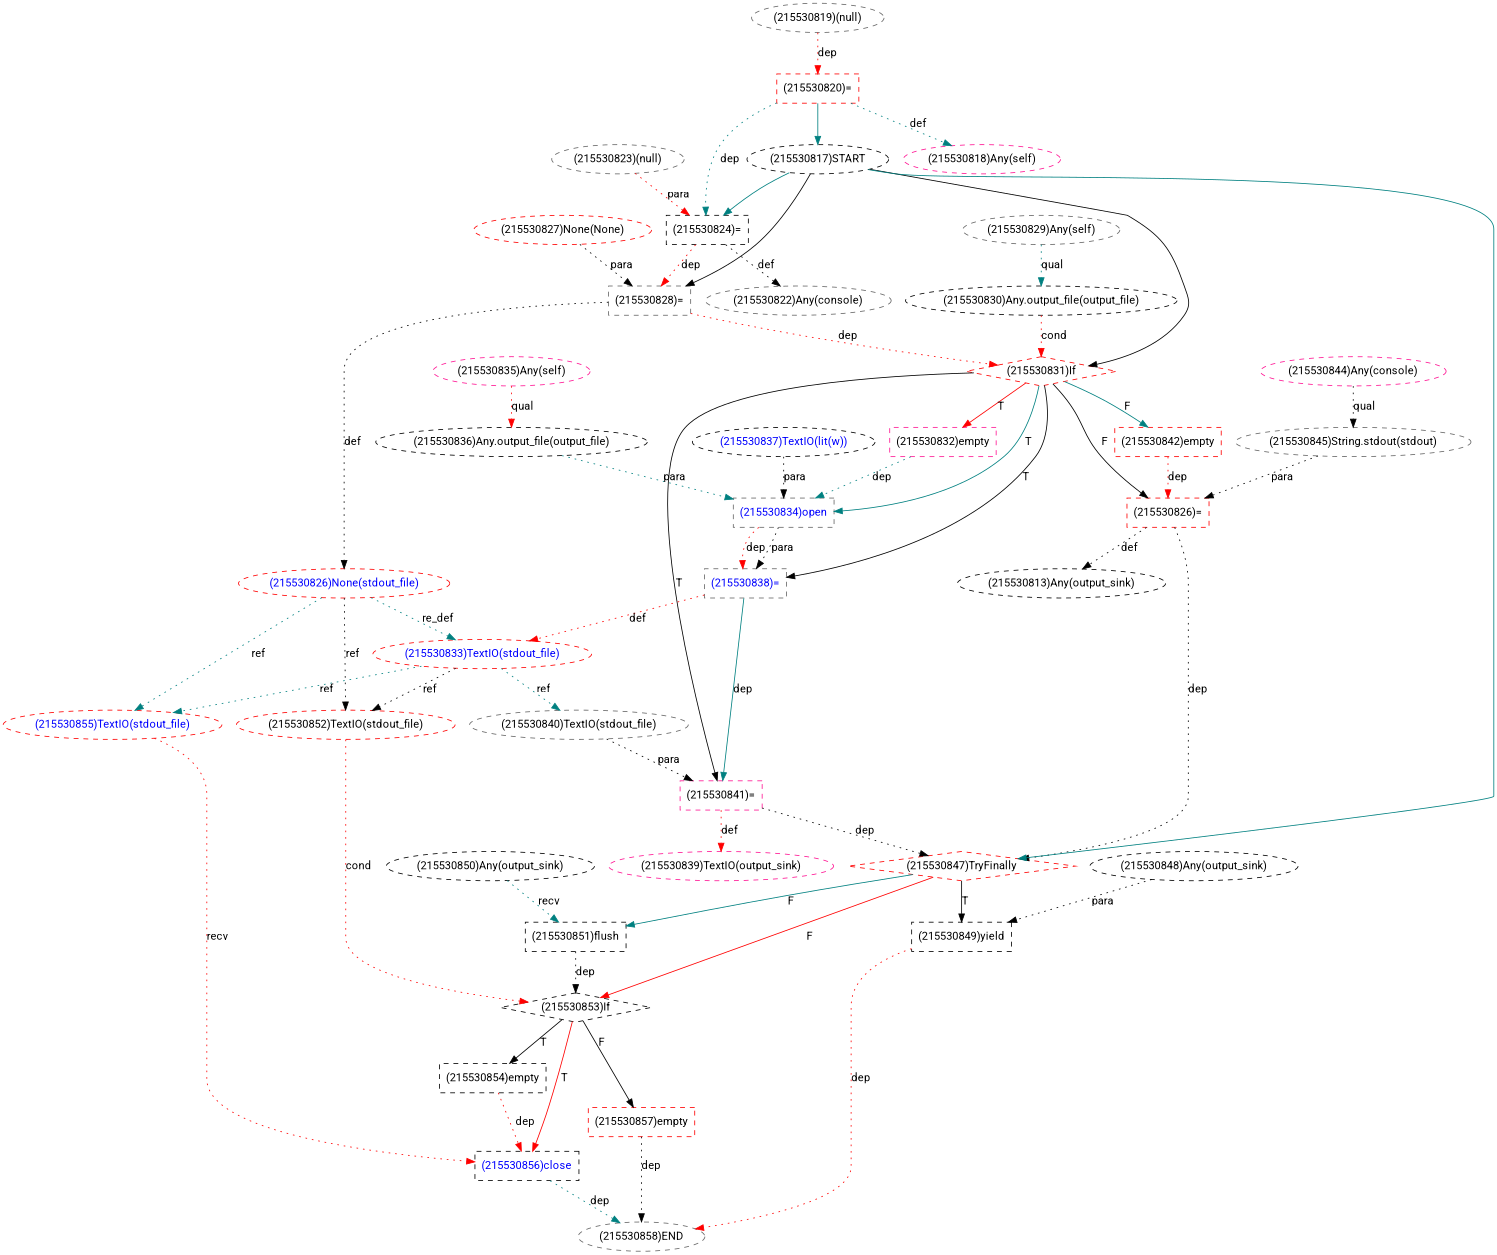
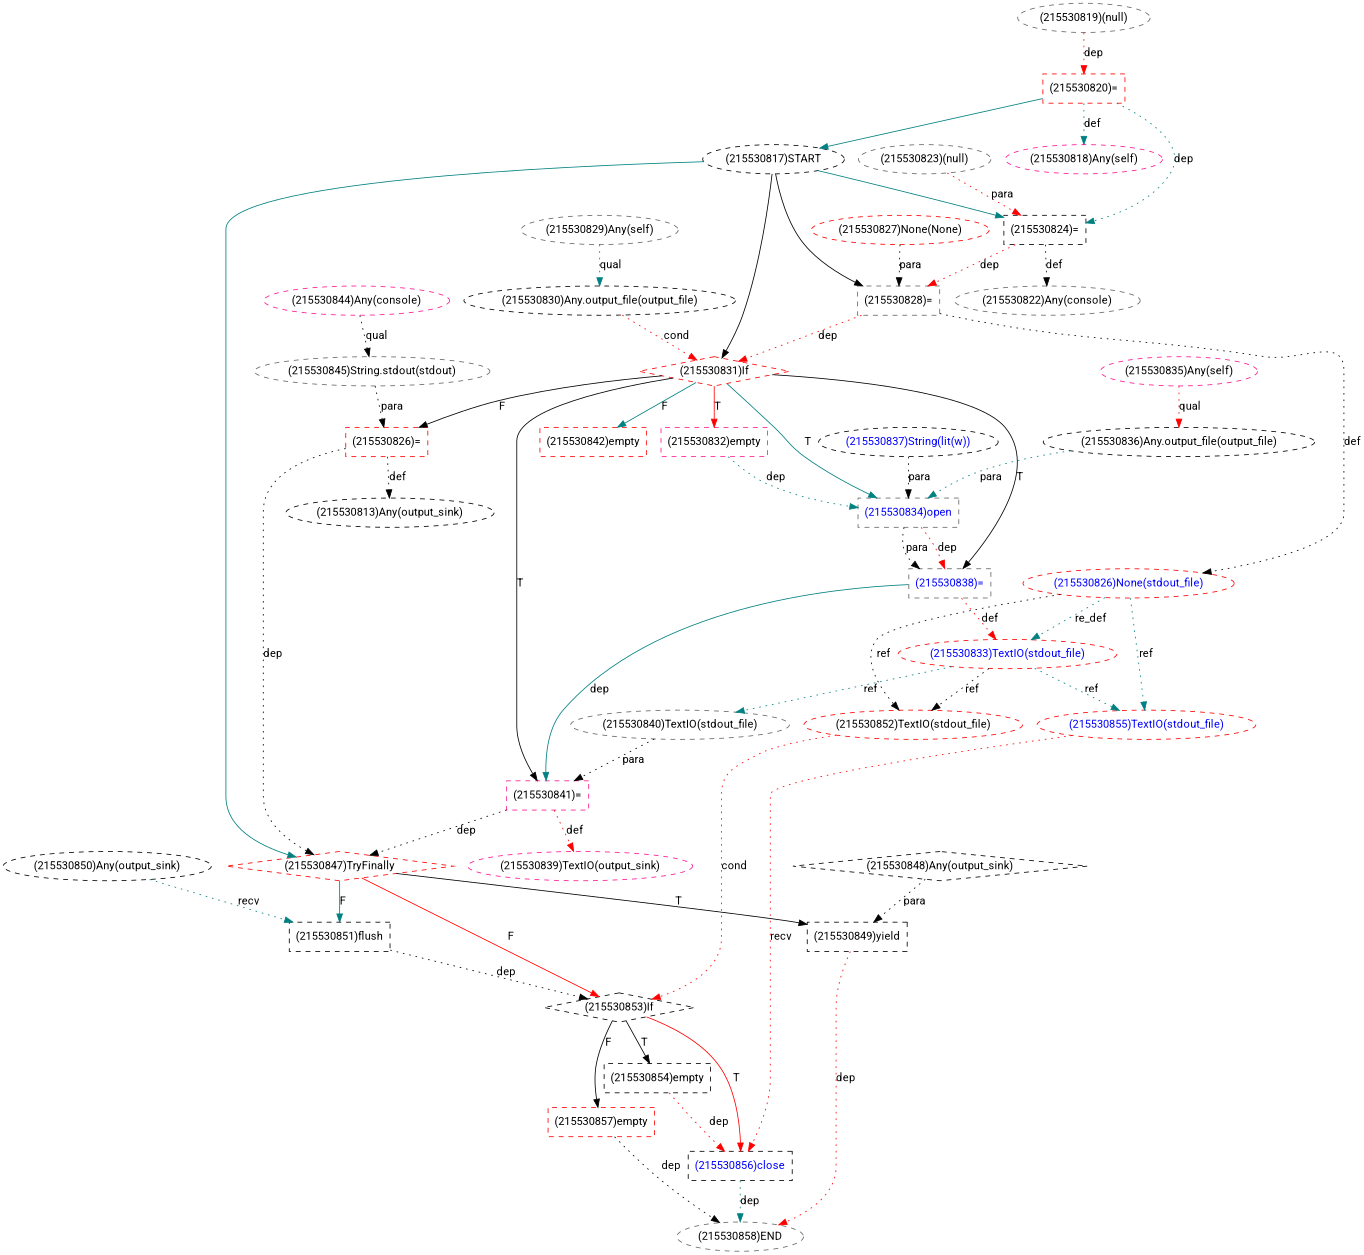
  digraph {
    fontname=Roboto
    node [color=black fontname=Roboto shape=ellipse style=dashed]
    edge [color=black fontname=Roboto style=dotted]
    n1 [color=gray40 label="(215530828)=" shape=box]
    n2 [color=red fontcolor=blue label="(215530826)None(stdout_file)"]
    n3 [color=red label="(215530831)If" shape=diamond]
    n4 [color=red label="(215530852)TextIO(stdout_file)"]
    n5 [color=red fontcolor=blue label="(215530855)TextIO(stdout_file)"]
    n6 [color=red fontcolor=blue label="(215530833)TextIO(stdout_file)"]
    n7 [color=gray40 fontcolor=blue label="(215530834)open" shape=box]
    n8 [color=red label="(215530826)=" shape=box]
    n9 [color=deeppink label="(215530841)=" shape=box]
    n10 [color=red label="(215530842)empty" shape=box]
    n11 [color=gray40 fontcolor=blue label="(215530838)=" shape=box]
    n12 [color=deeppink label="(215530832)empty" shape=box]
    n13 [label="(215530853)If" shape=diamond]
    n14 [fontcolor=blue label="(215530856)close" shape=box]
    n15 [color=gray40 label="(215530840)TextIO(stdout_file)"]
    n16 [label="(215530836)Any.output_file(output_file)"]
    n17 [label="(215530830)Any.output_file(output_file)"]
    n18 [color=red label="(215530857)empty" shape=box]
    n19 [label="(215530854)empty" shape=box]
    n20 [color=deeppink label="(215530844)Any(console)"]
    n21 [color=gray40 label="(215530845)String.stdout(stdout)"]
    n22 [color=red label="(215530847)TryFinally" shape=diamond]
    n23 [label="(215530813)Any(output_sink)"]
    n24 [label="(215530849)yield" shape=box]
    n25 [label="(215530851)flush" shape=box]
    n26 [color=gray40 label="(215530823)(null)"]
    n27 [label="(215530824)=" shape=box]
    n28 [color=gray40 label="(215530822)Any(console)"]
    n29 [color=deeppink label="(215530839)TextIO(output_sink)"]
    n30 [color=gray40 label="(215530819)(null)"]
    n31 [color=red label="(215530820)=" shape=box]
    n32 [color=deeppink label="(215530818)Any(self)"]
    n33 [label="(215530817)START" shape=""]
    n34 [color=gray40 label="(215530858)END" shape=""]
    n35 [color=gray40 label="(215530829)Any(self)"]
-   n36 [label="(215530848)Any(output_sink)"]
-   n37 [fontcolor=blue label="(215530837)TextIO(lit(w))"]
+   n36 [label="(215530848)Any(output_sink)" shape=diamond]
+   n37 [fontcolor=blue label="(215530837)String(lit(w))"]
    n38 [label="(215530850)Any(output_sink)"]
    n39 [color=deeppink label="(215530835)Any(self)"]
    n40 [color=red label="(215530827)None(None)"]
    n1 -> n2 [label=def]
    n1 -> n3 [color=red label=dep]
    n2 -> n4 [label=ref]
    n2 -> n5 [color=teal label=ref]
    n2 -> n6 [color=teal label=re_def]
    n3 -> n7 [color=teal label=T style=""]
    n3 -> n8 [label=F style=""]
    n3 -> n9 [label=T style=""]
    n3 -> n10 [color=teal label=F style=""]
    n3 -> n11 [label=T style=""]
    n3 -> n12 [color=red label=T style=""]
    n4 -> n13 [color=red label=cond]
    n5 -> n14 [color=red label=recv]
    n6 -> n4 [label=ref]
    n6 -> n5 [color=teal label=ref]
    n6 -> n15 [color=teal label=ref]
    n7 -> n11 [color=red label=dep]
    n7 -> n11 [label=para]
    n8 -> n22 [label=dep]
    n8 -> n23 [label=def]
    n9 -> n22 [label=dep]
    n9 -> n29 [color=red label=def]
-   n10 -> n8 [color=red label=dep]
    n11 -> n6 [color=red label=def]
    n11 -> n9 [color=teal label=dep style=solid]
    n12 -> n7 [color=teal label=dep]
    n13 -> n14 [color=red label=T style=""]
    n13 -> n18 [label=F style=""]
    n13 -> n19 [label=T style=""]
    n14 -> n34 [color=teal label=dep]
    n15 -> n9 [label=para]
    n16 -> n7 [color=teal label=para]
    n17 -> n3 [color=red label=cond]
    n18 -> n34 [label=dep]
    n19 -> n14 [color=red label=dep]
    n20 -> n21 [label=qual]
    n21 -> n8 [label=para]
    n22 -> n13 [color=red label=F style=""]
    n22 -> n24 [label=T style=""]
    n22 -> n25 [color=teal label=F style=""]
    n24 -> n34 [color=red label=dep]
    n25 -> n13 [label=dep]
    n26 -> n27 [color=red label=para]
    n27 -> n1 [color=red label=dep]
    n27 -> n28 [label=def]
    n30 -> n31 [color=red label=dep]
    n31 -> n27 [color=teal label=dep]
    n31 -> n32 [color=teal label=def]
    n31 -> n33 [color=teal style=solid]
    n33 -> n1 [style=solid]
    n33 -> n3 [style=solid]
    n33 -> n22 [color=teal style=solid]
    n33 -> n27 [color=teal style=solid]
    n35 -> n17 [color=teal label=qual]
    n36 -> n24 [label=para]
    n37 -> n7 [label=para]
    n38 -> n25 [color=teal label=recv]
    n39 -> n16 [color=red label=qual]
    n40 -> n1 [label=para]
  }
